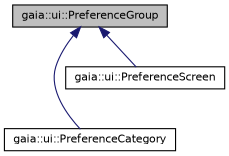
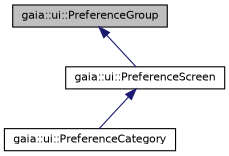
  digraph {
    node [color=black fillcolor=white fontname=Helvetica fontsize=10 shape=record style=filled]
    edge [color=midnightblue dir=back fontname=Helvetica fontsize=10 labelfontname=Helvetica labelfontsize=10 style=solid]
    n1 [fillcolor=grey75 fontcolor=black height=0.2 label="gaia::ui::PreferenceGroup" width=0.4]
    n2 [height=0.2 label="gaia::ui::PreferenceCategory" width=0.4]
    n3 [height=0.2 label="gaia::ui::PreferenceScreen" width=0.4]
-   n1 -> n2
+   n3 -> n2
    n1 -> n3
  }
